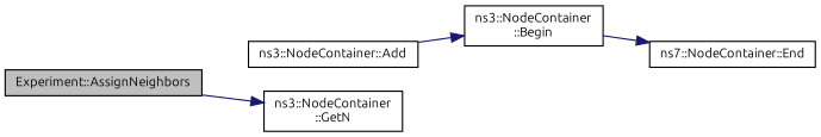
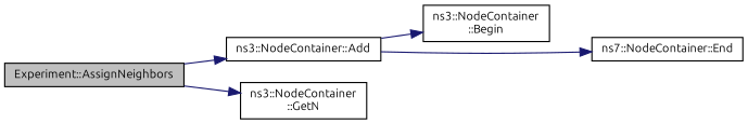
  digraph {
    fontname=Ubuntu
    rankdir=LR
    node [color=black fillcolor=white fontname=Ubuntu fontsize=10 shape=record style=filled]
    edge [color=midnightblue fontname=Ubuntu fontsize=10 labelfontname=Helvetica labelfontsize=10 style=solid]
    n1 [fillcolor=grey75 fontcolor=black height=0.2 label="Experiment::AssignNeighbors" width=0.4]
    n2 [height=0.2 label="ns3::NodeContainer::Add" width=0.4]
    n3 [height=0.2 label="ns3::NodeContainer\l::GetN" width=0.4]
    n4 [height=0.2 label="ns3::NodeContainer\l::Begin" width=0.4]
    n5 [height=0.2 label="ns7::NodeContainer::End" width=0.4]
+   n1 -> n2
    n1 -> n3
    n2 -> n4
-   n4 -> n5
+   n2 -> n5
  }
